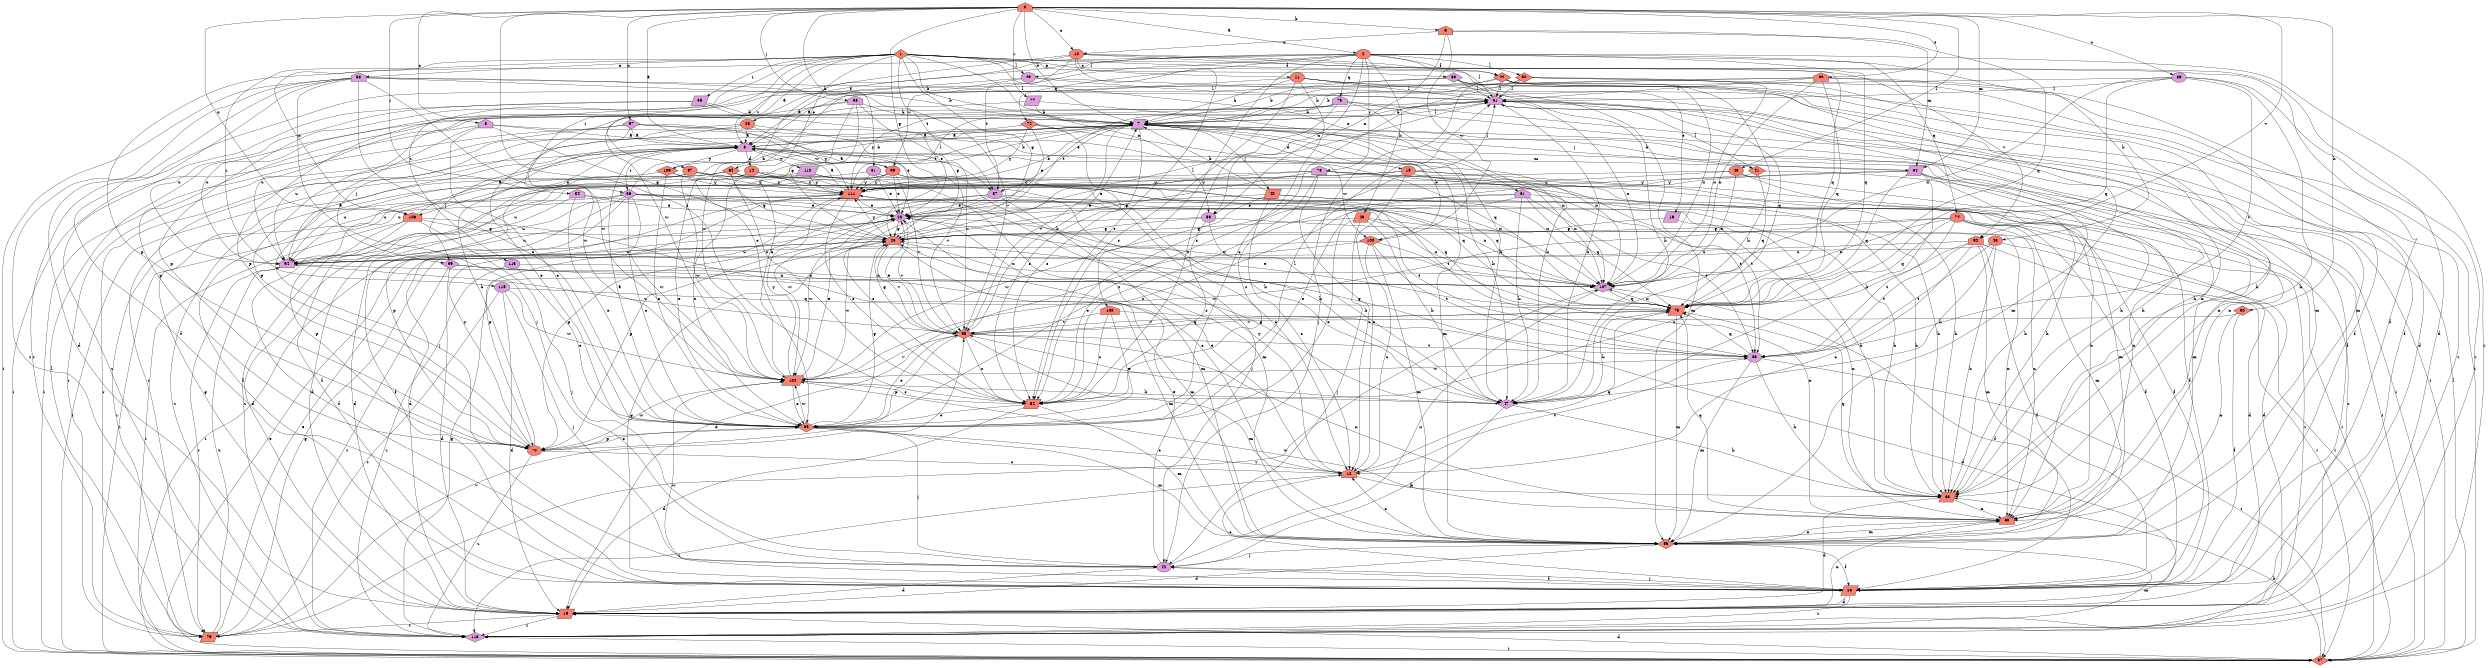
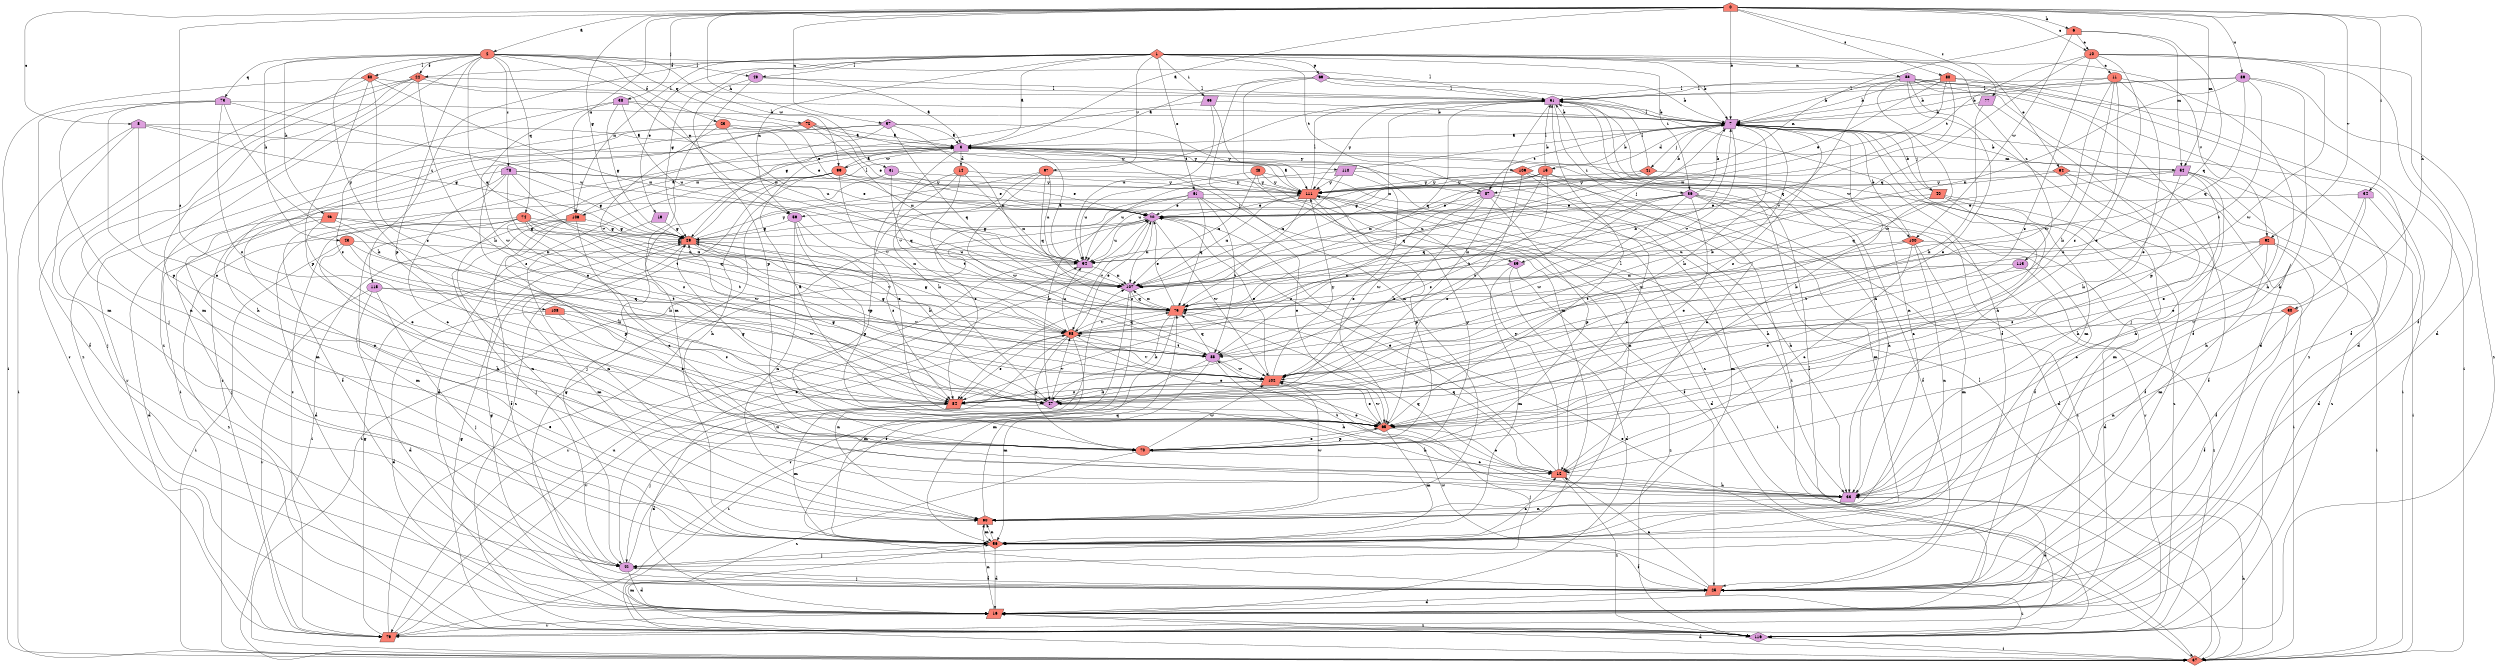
  strict digraph {
    node [fillcolor=salmon shape=ellipse style=filled]
    0 [shape=house]
    2
    3 [fillcolor=plum shape=house]
    6 [shape=house]
    7 [fillcolor=plum shape=parallelogram]
    8 [fillcolor=plum shape=house]
    10
    29 [shape=house]
    30 [shape=diamond]
    31 [fillcolor=plum]
    34 [fillcolor=plum shape=house]
    38 [fillcolor=plum shape=house]
    48
    54 [fillcolor=plum shape=parallelogram]
    57 [fillcolor=plum shape=diamond]
    77 [fillcolor=plum shape=parallelogram]
    80 [shape=house]
    84 [shape=parallelogram]
    89 [fillcolor=plum]
    n20 [label=92 shape=house]
    106 [shape=house]
    22 [shape=diamond]
    49 [fillcolor=plum]
    59 [fillcolor=plum]
    23
    43
    46 [shape=parallelogram]
    50 [shape=diamond]
    51 [fillcolor=plum shape=house]
    70
    72 [shape=diamond]
    73 [fillcolor=plum shape=house]
    74
    75 [shape=parallelogram]
    78 [fillcolor=plum shape=house]
    99
    108 [shape=house]
    116 [fillcolor=plum shape=diamond]
    36 [fillcolor=plum shape=diamond]
    14
    39 [fillcolor=plum shape=diamond]
    79 [shape=parallelogram]
    98 [shape=diamond]
    100 [shape=diamond]
    109 [shape=diamond]
    110 [fillcolor=plum shape=parallelogram]
    87 [fillcolor=plum]
    15
-   33 [shape=parallelogram]
+   33 [fillcolor=plum shape=parallelogram]
    37 [shape=diamond]
    40 [shape=parallelogram]
    41 [shape=diamond]
    47 [fillcolor=plum shape=diamond]
    56 [shape=diamond]
    42 [fillcolor=plum]
    65 [shape=diamond]
    11
    16 [shape=parallelogram]
    25 [shape=parallelogram]
    102 [shape=parallelogram]
    111 [shape=parallelogram]
    107 [fillcolor=plum shape=diamond]
    94 [fillcolor=plum shape=house]
    60 [shape=house]
    20 [fillcolor=plum shape=diamond]
    88 [fillcolor=plum]
    12 [shape=house]
    1 [shape=diamond]
    19 [fillcolor=plum shape=parallelogram]
    35 [fillcolor=plum shape=parallelogram]
    58 [fillcolor=plum shape=house]
    61 [fillcolor=plum shape=house]
    64 [shape=diamond]
    69 [fillcolor=plum shape=diamond]
    97
    113 [fillcolor=plum]
    115 [fillcolor=plum]
    0 -> 2 [label=a]
    0 -> 3 [label=a]
    0 -> 6 [label=b]
    0 -> 7 [label=b]
    0 -> 8 [label=c]
    0 -> 10 [label=c]
    0 -> 29 [label=g]
    0 -> 30 [label=h]
    0 -> 31 [label=h]
    0 -> 34 [label=i]
    0 -> 38 [label=j]
-   0 -> 48 [label=l]
    0 -> 54 [label=m]
    0 -> 57 [label=n]
    0 -> 77 [label=r]
    0 -> 80 [label=s]
    0 -> 84 [label=s]
    0 -> 89 [label=u]
    0 -> n20 [label=v]
    0 -> 106 [label=x]
    2 -> 22 [label=f]
    2 -> 49 [label=l]
    2 -> 59 [label=n]
    2 -> 23 [label=f]
    2 -> 43 [label=k]
    2 -> 46 [label=k]
    2 -> 50 [label=l]
    2 -> 51 [label=l]
    2 -> 70 [label=p]
    2 -> 72 [label=q]
    2 -> 73 [label=q]
    2 -> 74 [label=q]
    2 -> 75 [label=q]
    2 -> 78 [label=r]
    2 -> 99 [label=w]
    2 -> 108 [label=y]
    2 -> 116 [label=z]
    3 -> 54 [label=m]
    3 -> 106 [label=x]
    3 -> 99 [label=w]
    3 -> 36 [label=i]
    3 -> 14 [label=d]
    3 -> 39 [label=j]
    3 -> 79 [label=r]
    3 -> 98 [label=v]
    3 -> 100 [label=w]
    3 -> 109 [label=y]
    3 -> 110 [label=y]
    6 -> 10 [label=c]
    6 -> 54 [label=m]
    6 -> 59 [label=n]
    6 -> 75 [label=q]
    6 -> 100 [label=w]
    7 -> 3 [label=a]
    7 -> 84 [label=s]
    7 -> 51 [label=l]
    7 -> 39 [label=j]
    7 -> 98 [label=v]
    7 -> 87 [label=t]
    7 -> 15 [label=d]
    7 -> 33 [label=h]
    7 -> 37 [label=i]
    7 -> 40 [label=j]
    7 -> 41 [label=j]
    7 -> 47 [label=k]
    7 -> 56 [label=m]
    8 -> 3 [label=a]
    8 -> 29 [label=g]
    8 -> 87 [label=t]
    8 -> 37 [label=i]
    8 -> 42 [label=j]
    8 -> 65 [label=o]
    10 -> 84 [label=s]
    10 -> 75 [label=q]
    10 -> 87 [label=t]
    10 -> 65 [label=o]
    10 -> 11 [label=c]
    10 -> 16 [label=d]
    10 -> 25 [label=f]
    10 -> 102 [label=w]
    29 -> 51 [label=l]
    29 -> 98 [label=v]
    29 -> 56 [label=m]
    29 -> 102 [label=w]
    29 -> 111 [label=y]
    29 -> 107 [label=x]
    29 -> 94 [label=u]
    30 -> 98 [label=v]
    30 -> 25 [label=f]
    30 -> 60 [label=n]
    31 -> 75 [label=q]
    31 -> 25 [label=f]
    31 -> 111 [label=y]
    31 -> 20 [label=e]
    34 -> 33 [label=h]
    34 -> 65 [label=o]
    34 -> 16 [label=d]
    34 -> 20 [label=e]
    38 -> 7 [label=b]
    38 -> 29 [label=g]
    38 -> 84 [label=s]
    38 -> 102 [label=w]
    38 -> 94 [label=u]
    38 -> 20 [label=e]
    48 -> 33 [label=h]
    48 -> 111 [label=y]
    48 -> 107 [label=x]
    48 -> 94 [label=u]
    48 -> 60 [label=n]
    54 -> 7 [label=b]
    54 -> 75 [label=q]
    54 -> 33 [label=h]
    54 -> 37 [label=i]
    54 -> 47 [label=k]
    54 -> 56 [label=m]
    54 -> 65 [label=o]
    54 -> 111 [label=y]
    57 -> 3 [label=a]
    57 -> 75 [label=q]
    57 -> 79 [label=r]
    57 -> 37 [label=i]
    57 -> 65 [label=o]
    57 -> 111 [label=y]
    57 -> 107 [label=x]
    77 -> 7 [label=b]
    77 -> 70 [label=p]
    77 -> 47 [label=k]
    80 -> 7 [label=b]
    80 -> 51 [label=l]
    80 -> 75 [label=q]
    80 -> 16 [label=d]
    80 -> 25 [label=f]
    80 -> 107 [label=x]
    80 -> 20 [label=e]
    84 -> 56 [label=m]
    84 -> 65 [label=o]
    84 -> 16 [label=d]
    89 -> 7 [label=b]
    89 -> 51 [label=l]
    89 -> 75 [label=q]
    89 -> 116 [label=z]
    89 -> 33 [label=h]
    89 -> 107 [label=x]
    89 -> 88 [label=t]
    n20 -> 84 [label=s]
    n20 -> 37 [label=i]
    n20 -> 56 [label=m]
    n20 -> 25 [label=f]
    n20 -> 94 [label=u]
    n20 -> 88 [label=t]
    n20 -> 12 [label=c]
    106 -> 3 [label=a]
    106 -> 29 [label=g]
    106 -> 70 [label=p]
    106 -> 37 [label=i]
    106 -> 42 [label=j]
    106 -> 25 [label=f]
    106 -> 12 [label=c]
    22 -> 51 [label=l]
    22 -> 116 [label=z]
    22 -> 79 [label=r]
    22 -> 47 [label=k]
    22 -> 56 [label=m]
    22 -> 42 [label=j]
    22 -> 107 [label=x]
    49 -> 3 [label=a]
    49 -> 51 [label=l]
    49 -> 70 [label=p]
    49 -> 56 [label=m]
    59 -> 29 [label=g]
    59 -> 84 [label=s]
    59 -> 70 [label=p]
    59 -> 47 [label=k]
    59 -> 60 [label=n]
    23 -> 3 [label=a]
    23 -> 79 [label=r]
    23 -> 98 [label=v]
    23 -> 94 [label=u]
    23 -> 20 [label=e]
    43 -> 33 [label=h]
    43 -> 37 [label=i]
    43 -> 47 [label=k]
    43 -> 94 [label=u]
    43 -> 88 [label=t]
    46 -> 29 [label=g]
    46 -> 47 [label=k]
    46 -> 42 [label=j]
    46 -> 65 [label=o]
    46 -> 16 [label=d]
    46 -> 107 [label=x]
    50 -> 84 [label=s]
    50 -> 51 [label=l]
    50 -> 70 [label=p]
    50 -> 37 [label=i]
    50 -> 56 [label=m]
    50 -> 107 [label=x]
    51 -> 7 [label=b]
    51 -> 75 [label=q]
    51 -> 33 [label=h]
    51 -> 37 [label=i]
    51 -> 47 [label=k]
    51 -> 111 [label=y]
    51 -> 107 [label=x]
    51 -> 60 [label=n]
    70 -> 7 [label=b]
    70 -> 116 [label=z]
    70 -> 65 [label=o]
    70 -> 102 [label=w]
    70 -> 111 [label=y]
    70 -> 12 [label=c]
    72 -> 3 [label=a]
    72 -> 84 [label=s]
    72 -> 33 [label=h]
    72 -> 111 [label=y]
    72 -> 107 [label=x]
    72 -> 20 [label=e]
    73 -> 7 [label=b]
    73 -> 84 [label=s]
    73 -> 70 [label=p]
    73 -> 47 [label=k]
    73 -> 25 [label=f]
    73 -> 94 [label=u]
    73 -> 60 [label=n]
    74 -> 29 [label=g]
    74 -> 75 [label=q]
    74 -> 116 [label=z]
    74 -> 56 [label=m]
    74 -> 16 [label=d]
    74 -> 102 [label=w]
    74 -> 107 [label=x]
    74 -> 60 [label=n]
    74 -> 88 [label=t]
    75 -> 98 [label=v]
    75 -> 47 [label=k]
    75 -> 56 [label=m]
    75 -> 107 [label=x]
    75 -> 20 [label=e]
    78 -> 29 [label=g]
    78 -> 84 [label=s]
    78 -> 56 [label=m]
    78 -> 111 [label=y]
    78 -> 60 [label=n]
    78 -> 20 [label=e]
    78 -> 88 [label=t]
    78 -> 12 [label=c]
    99 -> 3 [label=a]
    99 -> 116 [label=z]
    99 -> 98 [label=v]
    99 -> 33 [label=h]
    99 -> 42 [label=j]
    99 -> 16 [label=d]
    99 -> 111 [label=y]
    99 -> 20 [label=e]
    108 -> 84 [label=s]
    108 -> 98 [label=v]
    108 -> 65 [label=o]
    108 -> 16 [label=d]
    116 -> 29 [label=g]
    116 -> 37 [label=i]
    116 -> 56 [label=m]
    36 -> 7 [label=b]
    36 -> 75 [label=q]
    36 -> 79 [label=r]
    36 -> 33 [label=h]
    36 -> 65 [label=o]
    36 -> 16 [label=d]
    36 -> 25 [label=f]
    36 -> 102 [label=w]
    36 -> 94 [label=u]
    36 -> 20 [label=e]
    36 -> 88 [label=t]
    14 -> 70 [label=p]
    14 -> 65 [label=o]
    14 -> 111 [label=y]
    14 -> 107 [label=x]
    14 -> 88 [label=t]
    39 -> 116 [label=z]
    39 -> 56 [label=m]
    39 -> 16 [label=d]
    39 -> 107 [label=x]
    79 -> 29 [label=g]
    79 -> 51 [label=l]
    79 -> 98 [label=v]
    79 -> 94 [label=u]
    79 -> 20 [label=e]
    98 -> 7 [label=b]
    98 -> 29 [label=g]
    98 -> 84 [label=s]
    98 -> 70 [label=p]
    98 -> 75 [label=q]
    98 -> 56 [label=m]
    98 -> 65 [label=o]
    98 -> 94 [label=u]
    98 -> 60 [label=n]
    98 -> 20 [label=e]
    98 -> 88 [label=t]
    100 -> 7 [label=b]
    100 -> 56 [label=m]
    100 -> 16 [label=d]
    100 -> 94 [label=u]
    100 -> 60 [label=n]
    100 -> 88 [label=t]
    100 -> 12 [label=c]
    109 -> 7 [label=b]
    109 -> 37 [label=i]
    109 -> 65 [label=o]
    109 -> 111 [label=y]
    109 -> 12 [label=c]
    110 -> 7 [label=b]
    110 -> 56 [label=m]
    110 -> 65 [label=o]
    110 -> 111 [label=y]
    110 -> 107 [label=x]
    110 -> 94 [label=u]
    87 -> 84 [label=s]
    87 -> 70 [label=p]
    87 -> 33 [label=h]
    87 -> 47 [label=k]
    87 -> 56 [label=m]
    87 -> 102 [label=w]
    87 -> 20 [label=e]
    15 -> 84 [label=s]
    15 -> 51 [label=l]
    15 -> 25 [label=f]
    15 -> 111 [label=y]
    15 -> 107 [label=x]
    15 -> 94 [label=u]
    15 -> 88 [label=t]
    15 -> 12 [label=c]
    33 -> 75 [label=q]
    33 -> 16 [label=d]
    33 -> 60 [label=n]
    37 -> 51 [label=l]
    37 -> 33 [label=h]
    37 -> 16 [label=d]
    37 -> 20 [label=e]
    40 -> 7 [label=b]
    40 -> 37 [label=i]
    40 -> 25 [label=f]
    40 -> 102 [label=w]
    40 -> 20 [label=e]
    40 -> 12 [label=c]
    41 -> 51 [label=l]
    41 -> 75 [label=q]
    41 -> 116 [label=z]
    41 -> 111 [label=y]
    47 -> 29 [label=g]
    47 -> 98 [label=v]
    47 -> 33 [label=h]
    47 -> 42 [label=j]
    56 -> 42 [label=j]
    56 -> 16 [label=d]
    56 -> 25 [label=f]
    56 -> 60 [label=n]
    56 -> 12 [label=c]
    42 -> 16 [label=d]
    42 -> 25 [label=f]
    42 -> 107 [label=x]
    42 -> 20 [label=e]
    65 -> 3 [label=a]
    65 -> 29 [label=g]
    65 -> 51 [label=l]
    65 -> 70 [label=p]
    65 -> 56 [label=m]
    65 -> 42 [label=j]
    65 -> 102 [label=w]
    65 -> 12 [label=c]
    11 -> 7 [label=b]
    11 -> 84 [label=s]
    11 -> 51 [label=l]
    11 -> 33 [label=h]
    11 -> 47 [label=k]
    11 -> 65 [label=o]
    11 -> 102 [label=w]
    16 -> 116 [label=z]
    16 -> 79 [label=r]
    16 -> 60 [label=n]
    25 -> 29 [label=g]
    25 -> 116 [label=z]
    25 -> 42 [label=j]
    25 -> 16 [label=d]
    25 -> 102 [label=w]
    25 -> 12 [label=c]
    102 -> 7 [label=b]
    102 -> 84 [label=s]
    102 -> 98 [label=v]
    102 -> 47 [label=k]
    102 -> 65 [label=o]
    102 -> 111 [label=y]
    102 -> 20 [label=e]
    111 -> 3 [label=a]
    111 -> 7 [label=b]
    111 -> 84 [label=s]
    111 -> 51 [label=l]
    111 -> 70 [label=p]
    111 -> 37 [label=i]
    111 -> 16 [label=d]
    111 -> 107 [label=x]
    111 -> 20 [label=e]
    107 -> 75 [label=q]
    107 -> 79 [label=r]
    107 -> 25 [label=f]
    94 -> 3 [label=a]
    94 -> 79 [label=r]
    94 -> 107 [label=x]
    60 -> 75 [label=q]
    60 -> 56 [label=m]
    60 -> 102 [label=w]
    20 -> 29 [label=g]
    20 -> 98 [label=v]
    20 -> 37 [label=i]
    20 -> 102 [label=w]
    20 -> 107 [label=x]
    20 -> 94 [label=u]
    88 -> 29 [label=g]
    88 -> 75 [label=q]
    88 -> 33 [label=h]
    88 -> 37 [label=i]
    88 -> 56 [label=m]
    88 -> 102 [label=w]
    12 -> 75 [label=q]
    12 -> 116 [label=z]
    12 -> 33 [label=h]
    12 -> 111 [label=y]
    12 -> 20 [label=e]
    12 -> 88 [label=t]
    1 -> 3 [label=a]
    1 -> 7 [label=b]
    1 -> 29 [label=g]
    1 -> n20 [label=v]
    1 -> 106 [label=x]
    1 -> 22 [label=f]
    1 -> 49 [label=l]
    1 -> 59 [label=n]
    1 -> 36 [label=i]
    1 -> 87 [label=t]
    1 -> 19 [label=e]
    1 -> 35 [label=i]
    1 -> 58 [label=n]
    1 -> 61 [label=o]
    1 -> 64 [label=o]
    1 -> 69 [label=p]
    1 -> 97 [label=v]
    1 -> 113 [label=z]
    1 -> 115 [label=z]
    19 -> 29 [label=g]
    19 -> 60 [label=n]
    35 -> 7 [label=b]
    35 -> 29 [label=g]
    35 -> 116 [label=z]
    35 -> 94 [label=u]
    58 -> 7 [label=b]
    58 -> 51 [label=l]
    58 -> 116 [label=z]
    58 -> 98 [label=v]
    58 -> 37 [label=i]
    58 -> 42 [label=j]
    58 -> 65 [label=o]
    58 -> 16 [label=d]
    58 -> 25 [label=f]
    58 -> 102 [label=w]
    61 -> 84 [label=s]
    61 -> 75 [label=q]
    61 -> 47 [label=k]
    61 -> 65 [label=o]
    61 -> 25 [label=f]
    61 -> 20 [label=e]
    61 -> 88 [label=t]
    64 -> 29 [label=g]
    64 -> 116 [label=z]
    64 -> 33 [label=h]
    64 -> 25 [label=f]
    64 -> 111 [label=y]
    69 -> 3 [label=a]
    69 -> 7 [label=b]
    69 -> 51 [label=l]
    69 -> 56 [label=m]
    69 -> 25 [label=f]
    69 -> 60 [label=n]
    97 -> 75 [label=q]
    97 -> 47 [label=k]
    97 -> 16 [label=g]
    97 -> 102 [label=w]
    97 -> 111 [label=y]
    97 -> 94 [label=u]
    113 -> 116 [label=z]
    113 -> 65 [label=o]
    113 -> 107 [label=x]
    115 -> 75 [label=q]
    115 -> 79 [label=r]
    115 -> 42 [label=j]
    115 -> 16 [label=d]
    115 -> 102 [label=w]
  }
